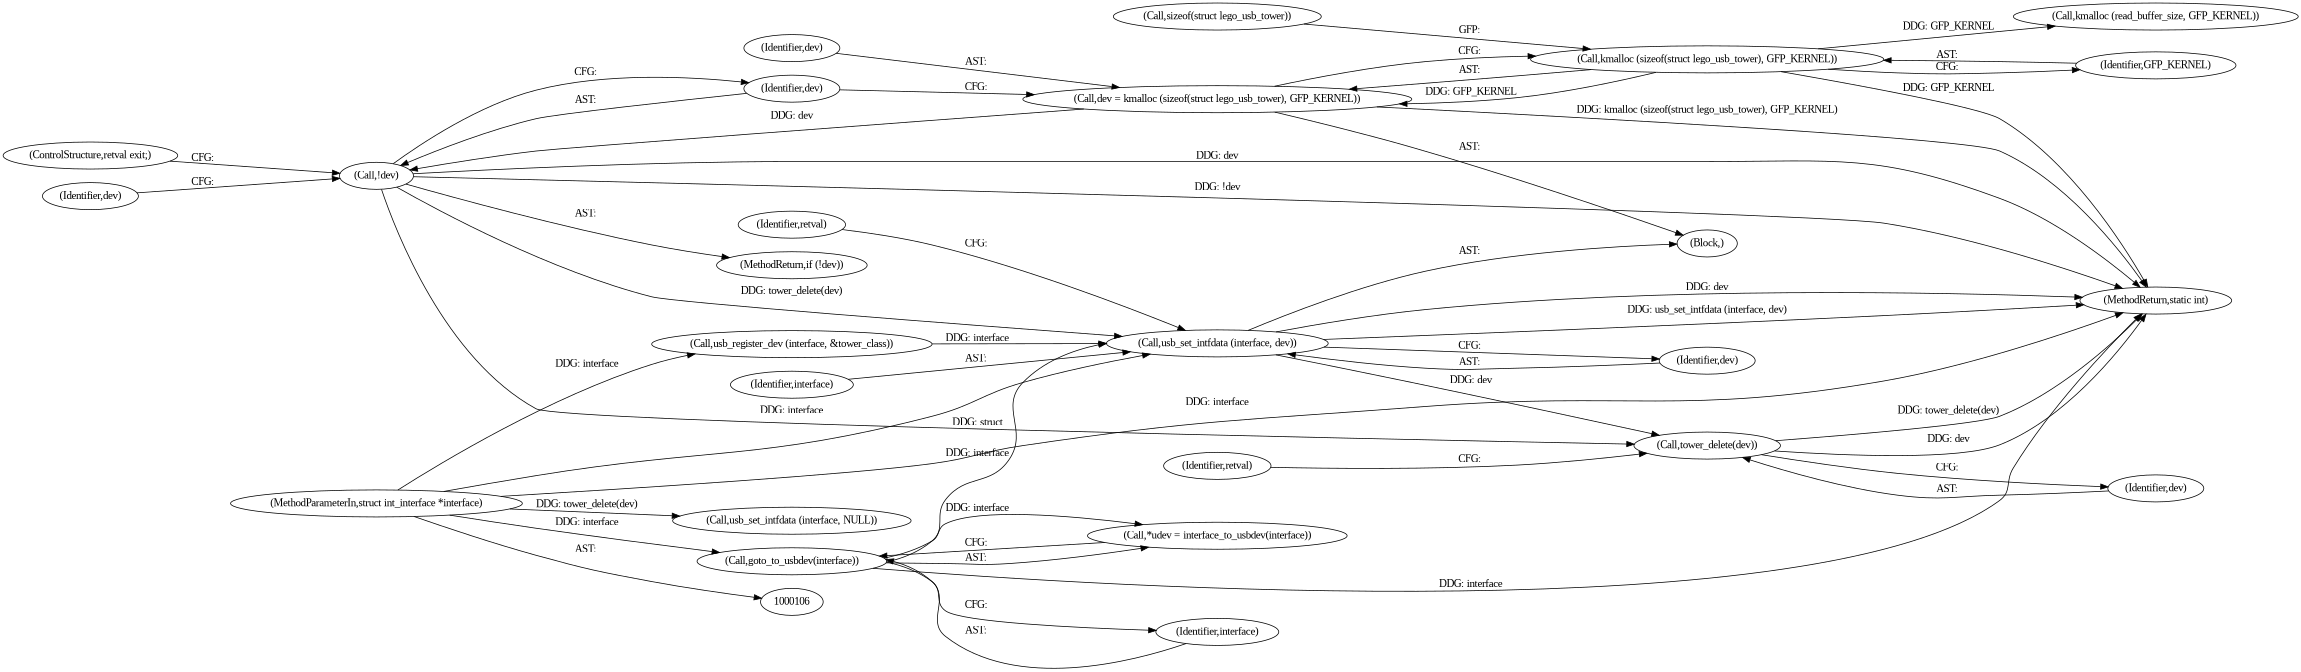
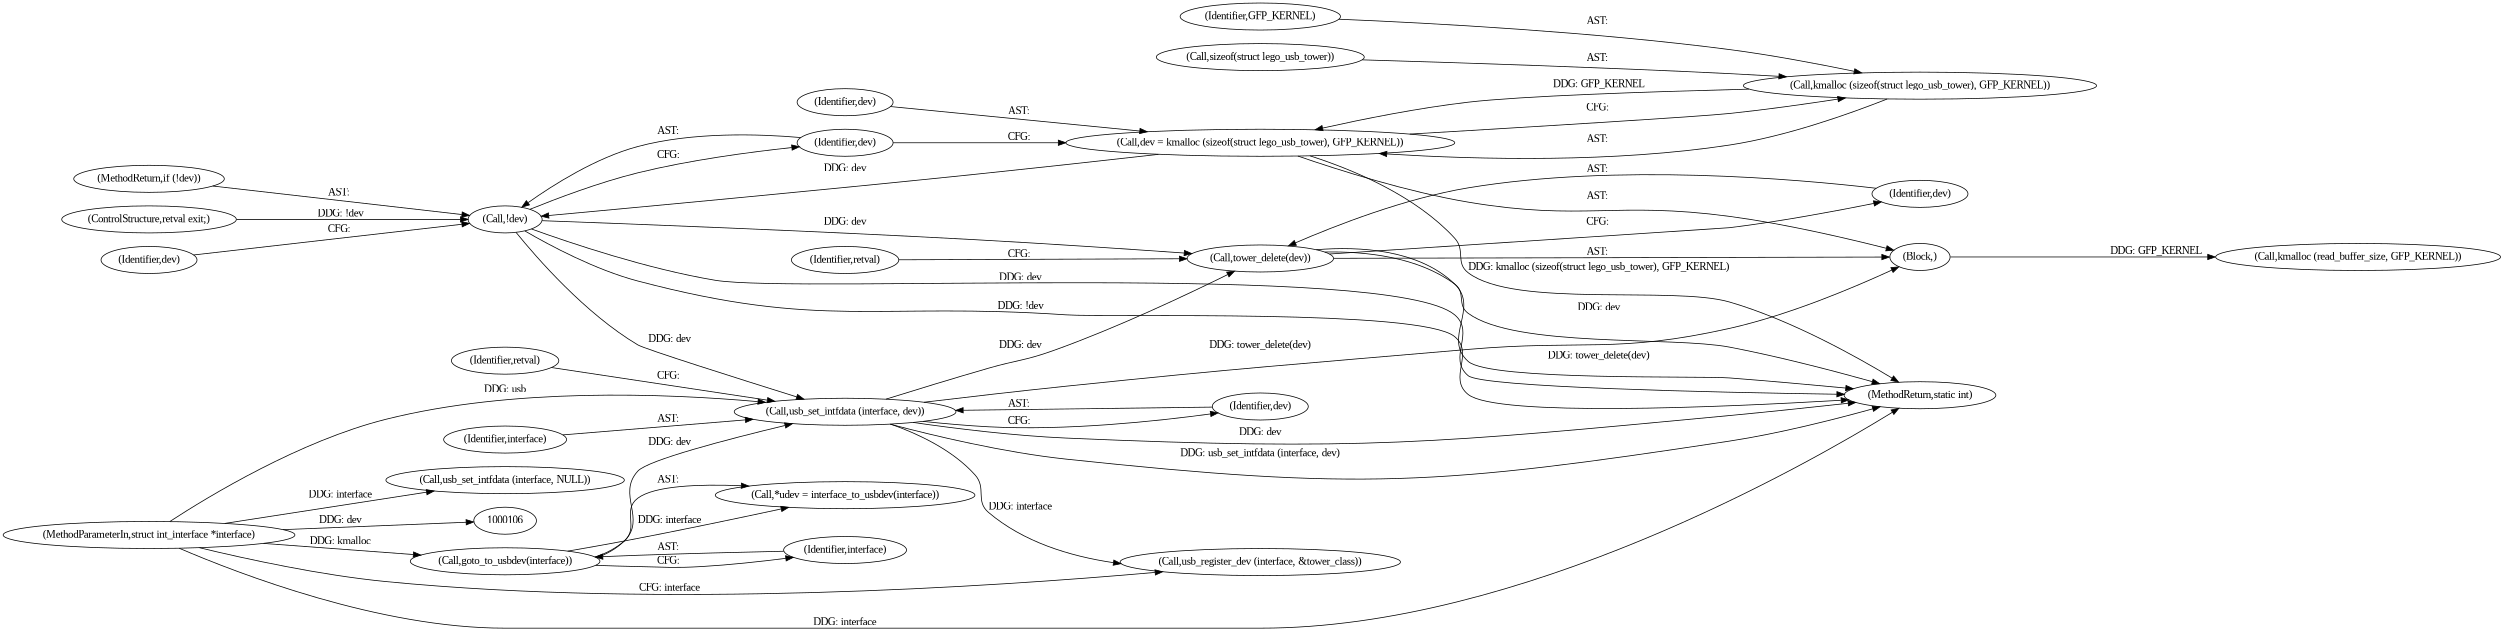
  digraph {
    fontname="Liberation Serif"
    rankdir=LR
    node [fontname="Liberation Serif"]
    edge [fontname="Liberation Serif"]
    n1 [label="(Call,tower_delete(dev))"]
    n2 [label="(MethodReturn,static int)"]
    n3 [label="(Identifier,dev)"]
    n4 [label="(Block,)"]
    n5 [label="(Call,!dev)"]
    n6 [label="(Call,usb_set_intfdata (interface, dev))"]
    n7 [label="(MethodReturn,if (!dev))"]
    n8 [label="(Identifier,dev)"]
    n9 [label="(Identifier,dev)"]
    n10 [label="(Call,usb_register_dev (interface, &tower_class))"]
    n11 [label="(Call,dev = kmalloc (sizeof(struct lego_usb_tower), GFP_KERNEL))"]
    n12 [label="(Call,kmalloc (sizeof(struct lego_usb_tower), GFP_KERNEL))"]
    n13 [label="(Call,kmalloc (read_buffer_size, GFP_KERNEL))"]
    n14 [label="(Identifier,GFP_KERNEL)"]
    n15 [label="(Call,goto_to_usbdev(interface))"]
    n16 [label="(Call,*udev = interface_to_usbdev(interface))"]
    n17 [label="(Identifier,interface)"]
    n18 [label="(MethodParameterIn,struct int_interface *interface)"]
    n19 [label="(Call,usb_set_intfdata (interface, NULL))"]
    1000106
    n21 [label="(Identifier,interface)"]
    n22 [label="(Identifier,retval)"]
    n23 [label="(ControlStructure,retval exit;)"]
    n24 [label="(Identifier,dev)"]
    n25 [label="(Call,sizeof(struct lego_usb_tower))"]
    n26 [label="(Identifier,dev)"]
    n27 [label="(Identifier,retval)"]
    n1 -> n2 [label="DDG: dev"]
    n1 -> n2 [label="DDG: tower_delete(dev)"]
    n1 -> n3 [label="CFG: "]
+   n1 -> n4 [label="AST: "]
    n3 -> n1 [label="AST: "]
-   n5 -> n1 [label="DDG: struct"]
+   n5 -> n1 [label="DDG: dev"]
    n5 -> n2 [label="DDG: dev"]
    n5 -> n2 [label="DDG: !dev"]
-   n5 -> n6 [label="DDG: tower_delete(dev)"]
-   n5 -> n7 [label="AST: "]
+   n5 -> n6 [label="DDG: dev"]
+   n7 -> n5 [label="AST: "]
    n5 -> n8 [label="CFG: "]
    n6 -> n1 [label="DDG: dev"]
    n6 -> n2 [label="DDG: dev"]
    n6 -> n2 [label="DDG: usb_set_intfdata (interface, dev)"]
-   n6 -> n4 [label="AST: "]
+   n6 -> n4 [label="DDG: tower_delete(dev)"]
    n6 -> n9 [label="CFG: "]
-   n10 -> n6 [label="DDG: interface"]
+   n6 -> n10 [label="DDG: interface"]
    n8 -> n5 [label="AST: "]
    n8 -> n11 [label="CFG: "]
    n9 -> n6 [label="AST: "]
    n11 -> n2 [label="DDG: kmalloc (sizeof(struct lego_usb_tower), GFP_KERNEL)"]
    n11 -> n4 [label="AST: "]
    n11 -> n5 [label="DDG: dev"]
    n11 -> n12 [label="CFG: "]
-   n12 -> n2 [label="DDG: GFP_KERNEL"]
    n12 -> n11 [label="AST: "]
    n12 -> n11 [label="DDG: GFP_KERNEL"]
-   n12 -> n13 [label="DDG: GFP_KERNEL"]
-   n12 -> n14 [label="CFG: "]
+   n4 -> n13 [label="DDG: GFP_KERNEL"]
    n14 -> n12 [label="AST: "]
-   n15 -> n2 [label="DDG: interface"]
-   n15 -> n6 [label="DDG: interface"]
+   n15 -> n6 [label="DDG: dev"]
    n15 -> n16 [label="AST: "]
    n15 -> n16 [label="DDG: interface"]
    n15 -> n17 [label="CFG: "]
-   n16 -> n15 [label="CFG: "]
    n17 -> n15 [label="AST: "]
    n18 -> n2 [label="DDG: interface"]
-   n18 -> n6 [label="DDG: interface"]
-   n18 -> n10 [label="DDG: interface"]
-   n18 -> n15 [label="DDG: interface"]
-   n18 -> n19 [label="DDG: tower_delete(dev)"]
-   n18 -> 1000106 [label="AST: "]
+   n18 -> n6 [label="DDG: usb"]
+   n18 -> n10 [label="CFG: interface"]
+   n18 -> n15 [label="DDG: kmalloc"]
+   n18 -> n19 [label="DDG: interface"]
+   n18 -> 1000106 [label="DDG: dev"]
    n21 -> n6 [label="AST: "]
    n22 -> n1 [label="CFG: "]
-   n23 -> n5 [label="CFG: "]
+   n23 -> n5 [label="DDG: !dev"]
    n24 -> n5 [label="CFG: "]
-   n25 -> n12 [label="GFP: "]
+   n25 -> n12 [label="AST: "]
    n26 -> n11 [label="AST: "]
    n27 -> n6 [label="CFG: "]
  }
